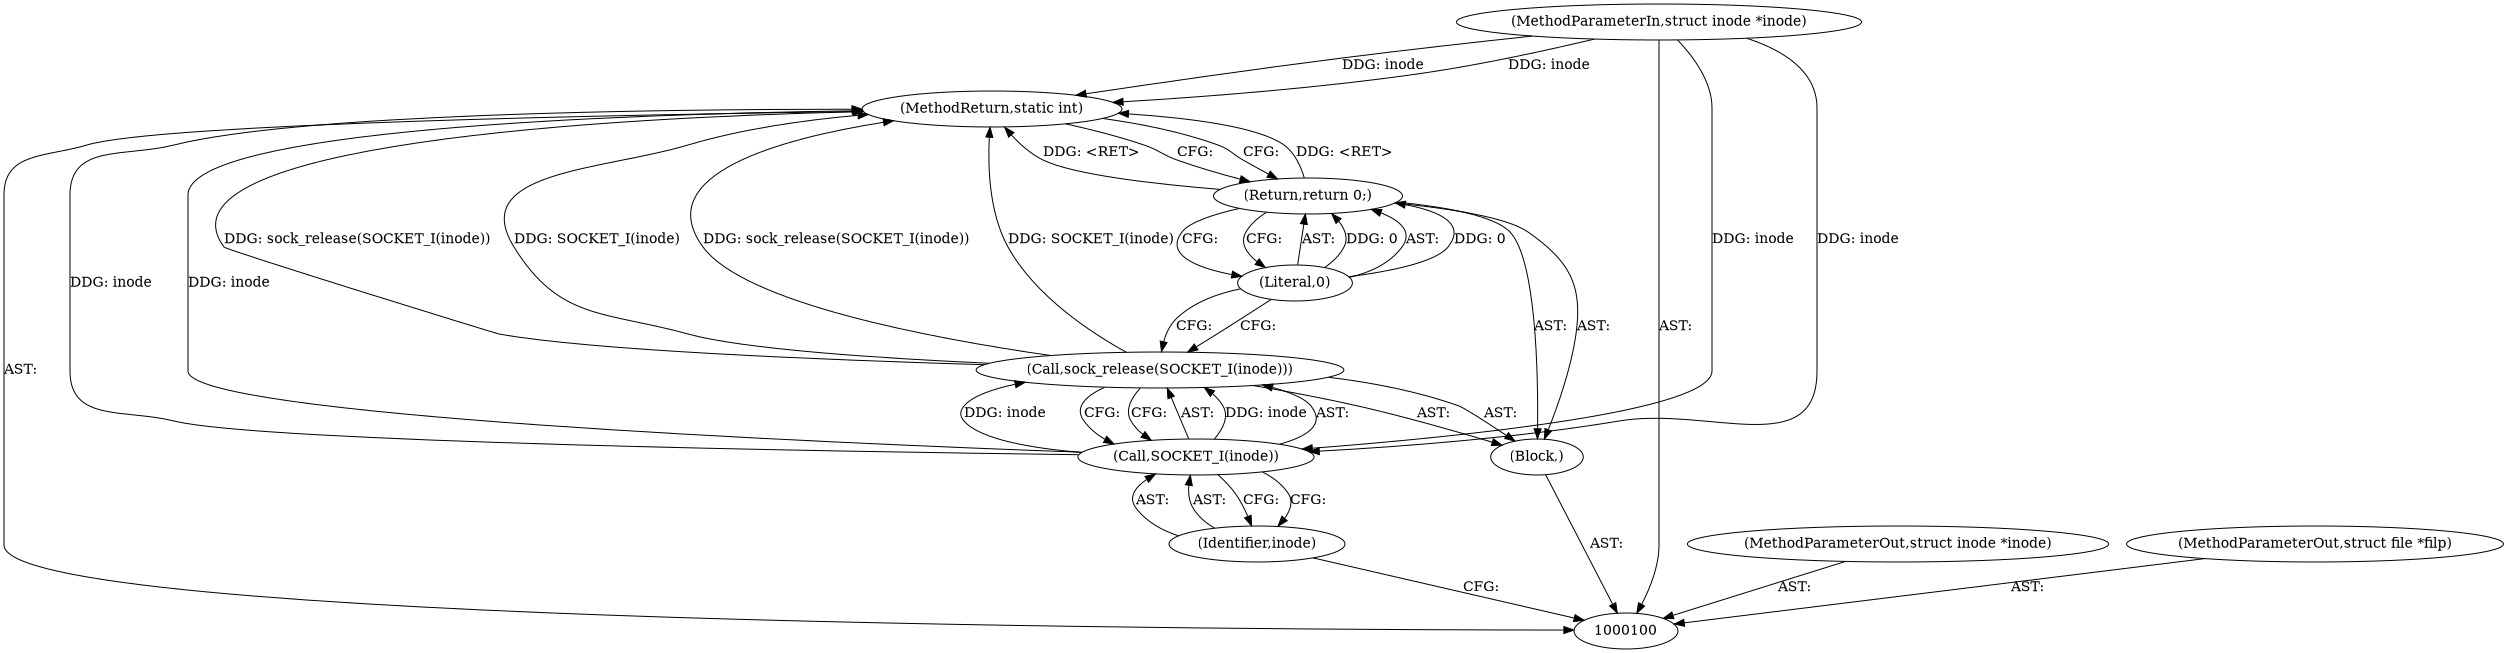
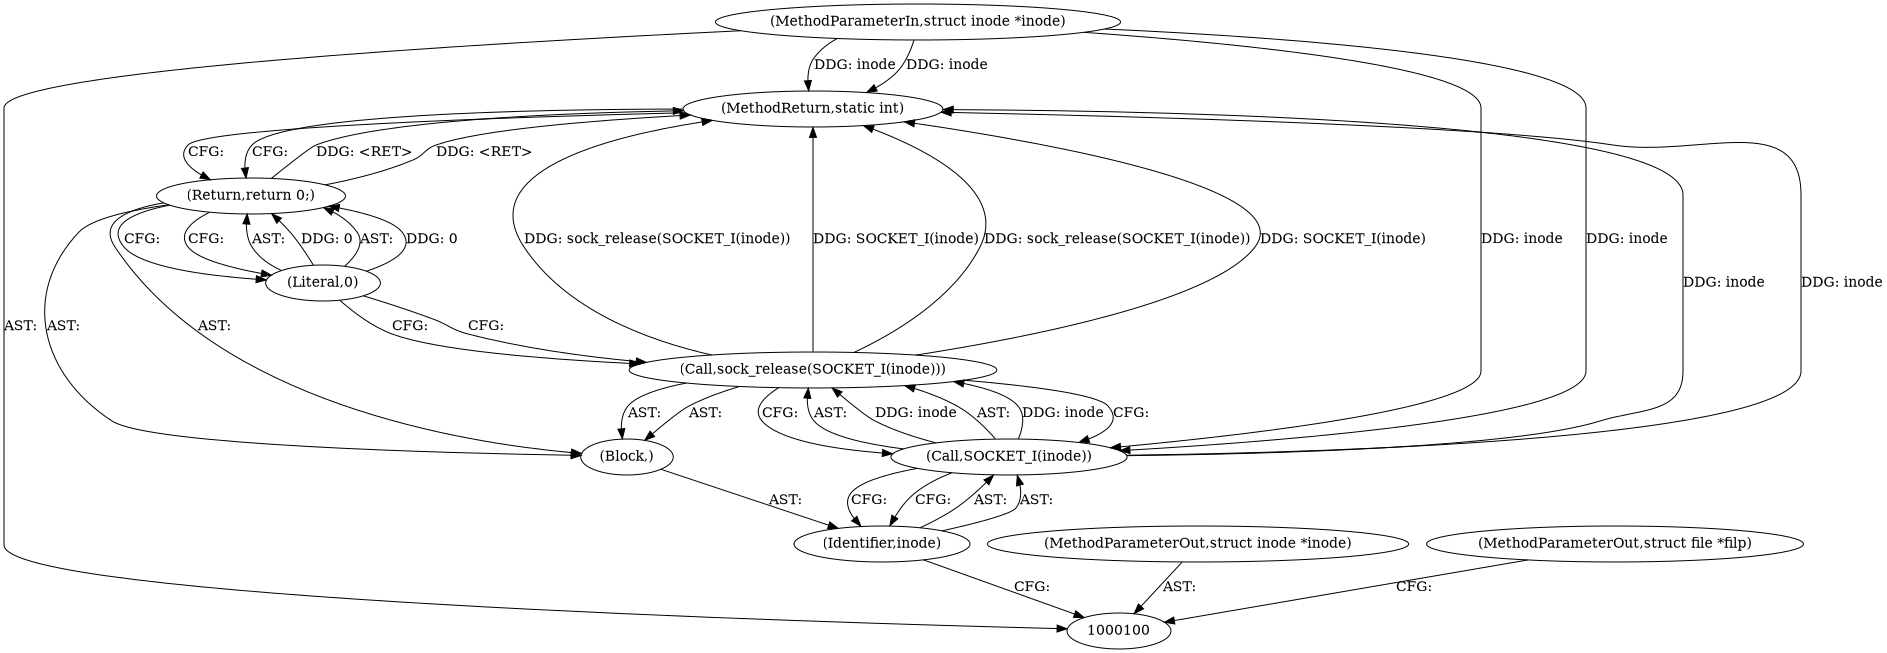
  digraph {
    n1 [label="(MethodReturn,static int)"]
    n2 [label="(Return,return 0;)"]
    1000100
    n4 [label="(Block,)"]
    n5 [label="(Literal,0)"]
    n6 [label="(MethodParameterIn,struct inode *inode)"]
    n7 [label="(Call,SOCKET_I(inode))"]
    n8 [label="(Call,sock_release(SOCKET_I(inode)))"]
    n9 [label="(Identifier,inode)"]
    n10 [label="(MethodParameterOut,struct inode *inode)"]
    n11 [label="(MethodParameterOut,struct file *filp)"]
    n1 -> n2 [label="CFG: "]
    n1 -> n2 [label="CFG: "]
-   n1 -> 1000100 [label="AST: "]
    n2 -> n1 [label="DDG: <RET>"]
    n2 -> n1 [label="DDG: <RET>"]
    n2 -> n4 [label="AST: "]
    n2 -> n4 [label="AST: "]
    n2 -> n5 [label="CFG: "]
    n2 -> n5 [label="CFG: "]
-   n4 -> 1000100 [label="AST: "]
+   n4 -> n9 [label="AST: "]
    n5 -> n2 [label="AST: "]
    n5 -> n2 [label="DDG: 0"]
    n5 -> n2 [label="AST: "]
    n5 -> n2 [label="DDG: 0"]
    n5 -> n8 [label="CFG: "]
    n5 -> n8 [label="CFG: "]
    n6 -> n1 [label="DDG: inode"]
    n6 -> n1 [label="DDG: inode"]
    n6 -> 1000100 [label="AST: "]
    n6 -> n7 [label="DDG: inode"]
    n6 -> n7 [label="DDG: inode"]
    n7 -> n1 [label="DDG: inode"]
    n7 -> n1 [label="DDG: inode"]
    n7 -> n8 [label="AST: "]
    n7 -> n8 [label="DDG: inode"]
    n7 -> n8 [label="AST: "]
    n7 -> n8 [label="DDG: inode"]
    n7 -> n9 [label="CFG: "]
    n7 -> n9 [label="CFG: "]
    n8 -> n1 [label="DDG: sock_release(SOCKET_I(inode))"]
    n8 -> n1 [label="DDG: SOCKET_I(inode)"]
    n8 -> n1 [label="DDG: sock_release(SOCKET_I(inode))"]
    n8 -> n1 [label="DDG: SOCKET_I(inode)"]
    n8 -> n4 [label="AST: "]
    n8 -> n4 [label="AST: "]
    n8 -> n7 [label="CFG: "]
    n8 -> n7 [label="CFG: "]
    n9 -> 1000100 [label="CFG: "]
    n9 -> n7 [label="AST: "]
    n9 -> n7 [label="AST: "]
    n10 -> 1000100 [label="AST: "]
-   n11 -> 1000100 [label="AST: "]
+   n11 -> 1000100 [label="CFG: "]
  }
